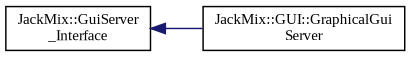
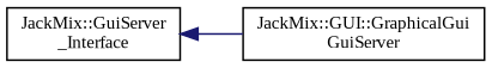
  digraph {
    rankdir=LR
    fontname="Liberation Serif"
    node [color=black fillcolor=white fontname="Liberation Serif" fontsize=10 shape=record style=filled]
    n1 [height=0.2 label="JackMix::GuiServer\l_Interface" width=0.4]
-   n2 [height=0.2 label="JackMix::GUI::GraphicalGui\lServer" width=0.4]
+   n2 [height=0.2 label="JackMix::GUI::GraphicalGui\lGuiServer" width=0.4]
    n1 -> n2 [color=midnightblue dir=back fontname="Liberation Serif" fontsize=10 labelfontname=Helvetica labelfontsize=10 style=solid]
  }
